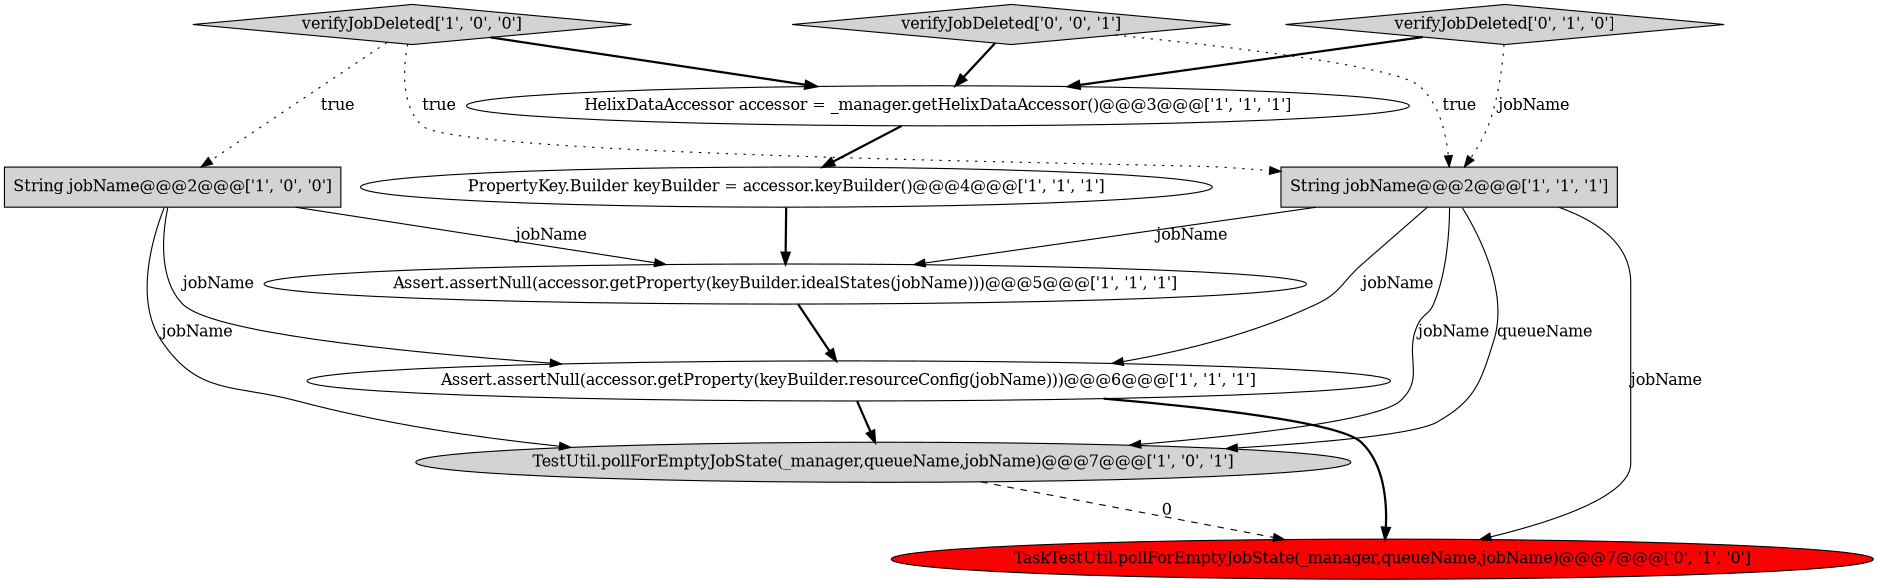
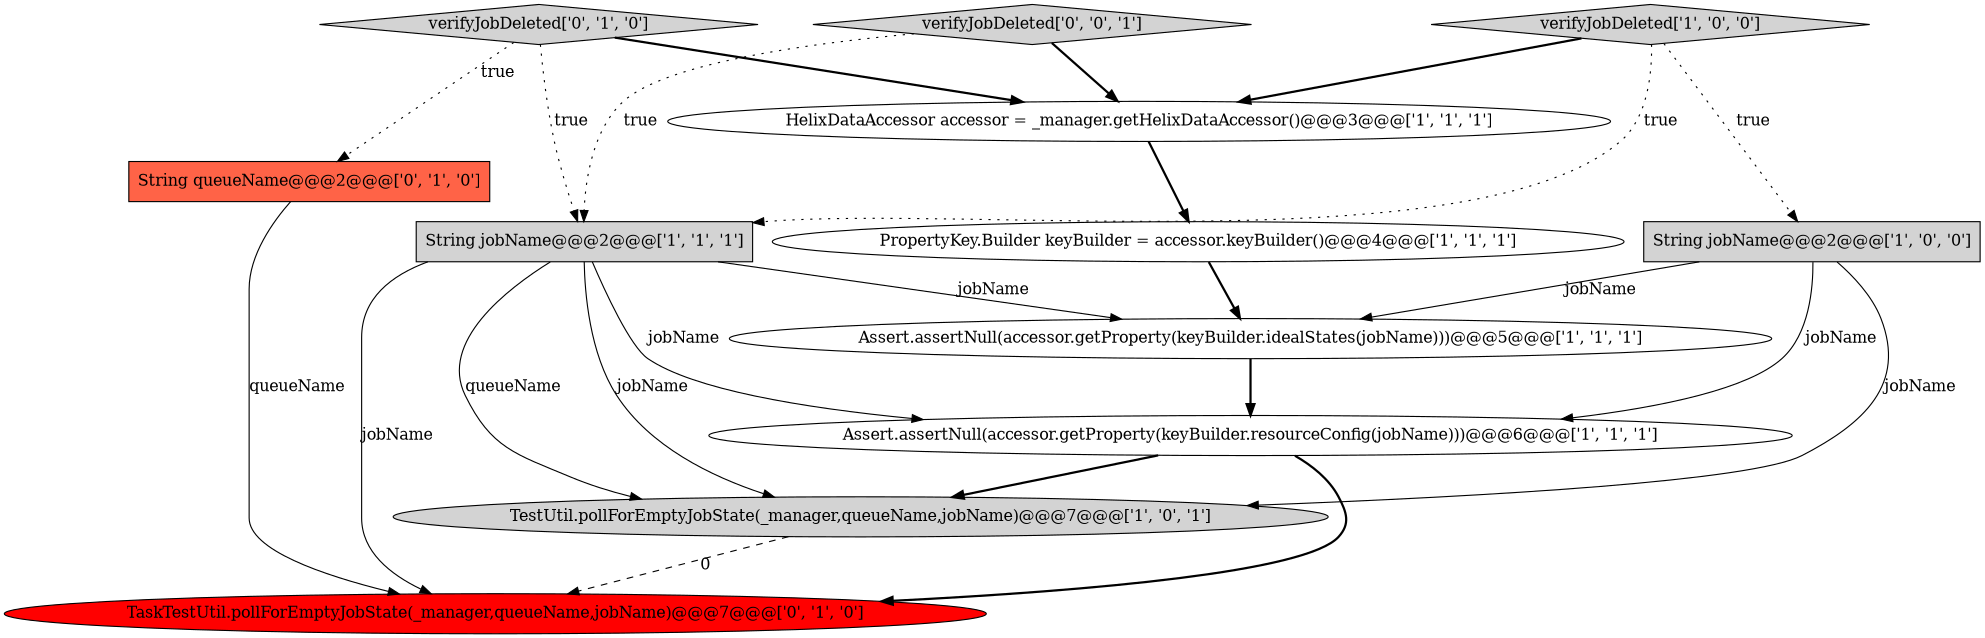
  digraph {
    node [fillcolor=lightgray shape=ellipse style=filled]
    edge [style=solid]
    n1 [label="verifyJobDeleted['1', '0', '0']" shape=diamond]
    n2 [label="String jobName@@@2@@@['1', '1', '1']" shape=box]
    n3 [fillcolor=white label="HelixDataAccessor accessor = _manager.getHelixDataAccessor()@@@3@@@['1', '1', '1']"]
    n4 [label="String jobName@@@2@@@['1', '0', '0']" shape=box]
    n5 [fillcolor=white label="Assert.assertNull(accessor.getProperty(keyBuilder.resourceConfig(jobName)))@@@6@@@['1', '1', '1']"]
    n6 [fillcolor=red label="TaskTestUtil.pollForEmptyJobState(_manager,queueName,jobName)@@@7@@@['0', '1', '0']"]
    n7 [label="TestUtil.pollForEmptyJobState(_manager,queueName,jobName)@@@7@@@['1', '0', '1']"]
    n8 [fillcolor=white label="Assert.assertNull(accessor.getProperty(keyBuilder.idealStates(jobName)))@@@5@@@['1', '1', '1']"]
    n9 [fillcolor=white label="PropertyKey.Builder keyBuilder = accessor.keyBuilder()@@@4@@@['1', '1', '1']"]
    n10 [label="verifyJobDeleted['0', '1', '0']" shape=diamond]
+   n11 [fillcolor=tomato label="String queueName@@@2@@@['0', '1', '0']" shape=box]
    n12 [label="verifyJobDeleted['0', '0', '1']" shape=diamond]
    n1 -> n2 [label=true style=dotted]
    n1 -> n3 [style=bold]
    n1 -> n4 [label=true style=dotted]
    n2 -> n5 [label=jobName]
    n2 -> n6 [label=jobName]
    n2 -> n7 [label=queueName]
    n2 -> n7 [label=jobName]
    n2 -> n8 [label=jobName]
    n3 -> n9 [style=bold]
    n4 -> n5 [label=jobName]
    n4 -> n7 [label=jobName]
    n4 -> n8 [label=jobName]
    n5 -> n6 [style=bold]
    n5 -> n7 [style=bold]
    n7 -> n6 [label=0 style=dashed]
    n8 -> n5 [style=bold]
    n9 -> n8 [style=bold]
-   n10 -> n2 [label=jobName style=dotted]
+   n10 -> n2 [label=true style=dotted]
    n10 -> n3 [style=bold]
+   n10 -> n11 [label=true style=dotted]
+   n11 -> n6 [label=queueName]
    n12 -> n2 [label=true style=dotted]
    n12 -> n3 [style=bold]
  }
